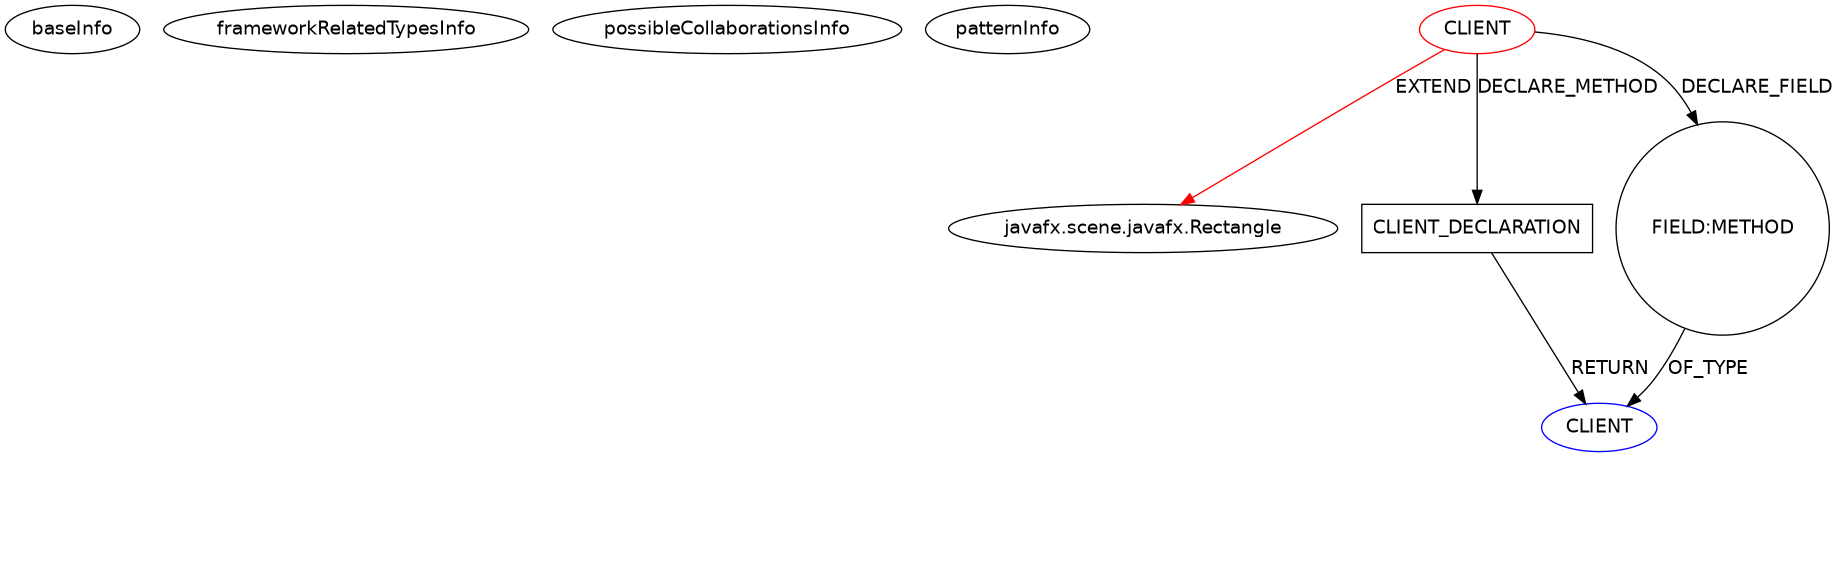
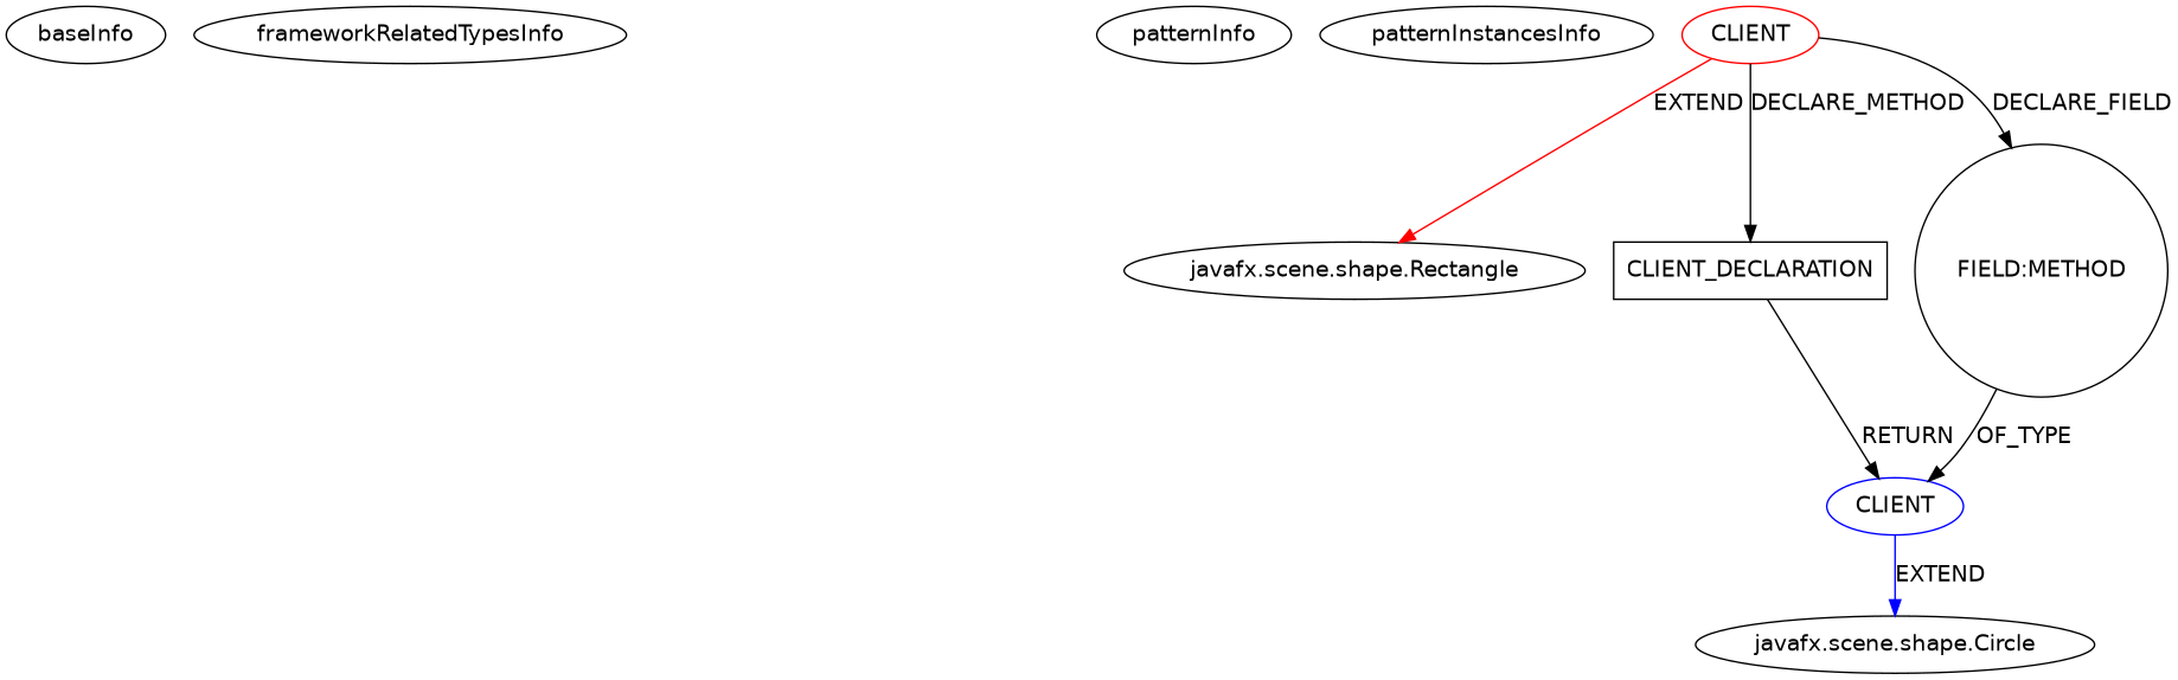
  digraph {
    fontname="DejaVu Sans"
    node [fontname="DejaVu Sans" isFrameworkType=false]
    edge [fontname="DejaVu Sans"]
    baseInfo [category=pattern graphId=1256 isAnonymous=false possibleRelation=true isFrameworkType=""]
    frameworkRelatedTypesInfo [0="javafx.scene.shape.Rectangle" isFrameworkType=""]
-   possibleCollaborationsInfo [0="1256~RETURN_TYPE_DECLARATION-CLIENT_METHOD_DECLARATION-FIELD_TYPE_DECLARATION-~javafx.scene.shape.Rectangle ~javafx.scene.shape.Circle ~false~false" isFrameworkType=""]
    patternInfo [frequency=2.0 patternRootClient=0 isFrameworkType=""]
-   n6 [label="javafx.scene.javafx.Rectangle" vertexType=FRAMEWORK_CLASS_TYPE]
+   patternInstancesInfo [0="gregory-lyons-voyage-to-venus~/gregory-lyons-voyage-to-venus/voyage-to-venus-master/src/game_gml14/AlienShip.java~AlienShip~2818" 1="gregory-lyons-voyage-to-venus~/gregory-lyons-voyage-to-venus/voyage-to-venus-master/src/game_gml14/PlayerShip.java~PlayerShip~2824" isFrameworkType=""]
+   n6 [label="javafx.scene.shape.Rectangle" vertexType=FRAMEWORK_CLASS_TYPE]
    n7 [color=red label=CLIENT vertexType=ROOT_CLIENT_CLASS_DECLARATION]
    n8 [label=CLIENT_DECLARATION shape=box vertexType=CLIENT_METHOD_DECLARATION]
    n9 [label="FIELD:METHOD" shape=circle vertexType=FIELD_DECLARATION]
    n10 [color=blue label=CLIENT vertexType=REFERENCE_CLIENT_CLASS_DECLARATION]
+   n11 [label="javafx.scene.shape.Circle" vertexType=FRAMEWORK_CLASS_TYPE]
    n7 -> n6 [color=red label=EXTEND]
    n7 -> n8 [label=DECLARE_METHOD]
    n7 -> n9 [label=DECLARE_FIELD]
    n8 -> n10 [label=RETURN]
    n9 -> n10 [label=OF_TYPE]
+   n10 -> n11 [color=blue label=EXTEND]
  }
